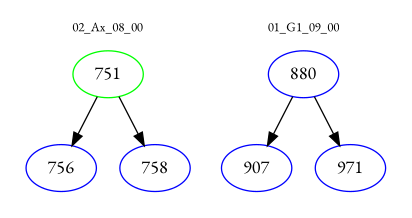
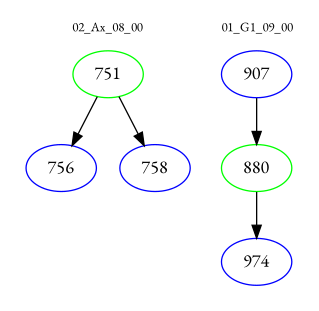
  digraph {
    fontname="EB Garamond"
    node [color=blue fontname="EB Garamond"]
    edge [color=black fontname="EB Garamond"]
    n1 [label=756]
    n2 [color=green label=751]
    n3 [label=758]
    n4 [label=907]
-   n5 [label=880]
-   n6 [label=971]
+   n5 [color=green label=880]
+   n6 [label=974]
    subgraph cluster_1 {
      color=white
      fontsize=10
      label="02_Ax_08_00"
      n1
      n2
      n3
    }
    subgraph cluster_2 {
      color=white
      fontsize=10
      label="01_G1_09_00"
      n4
      n5
      n6
    }
    n2 -> n1
    n2 -> n3
-   n5 -> n4
+   n4 -> n5
    n5 -> n6
  }
